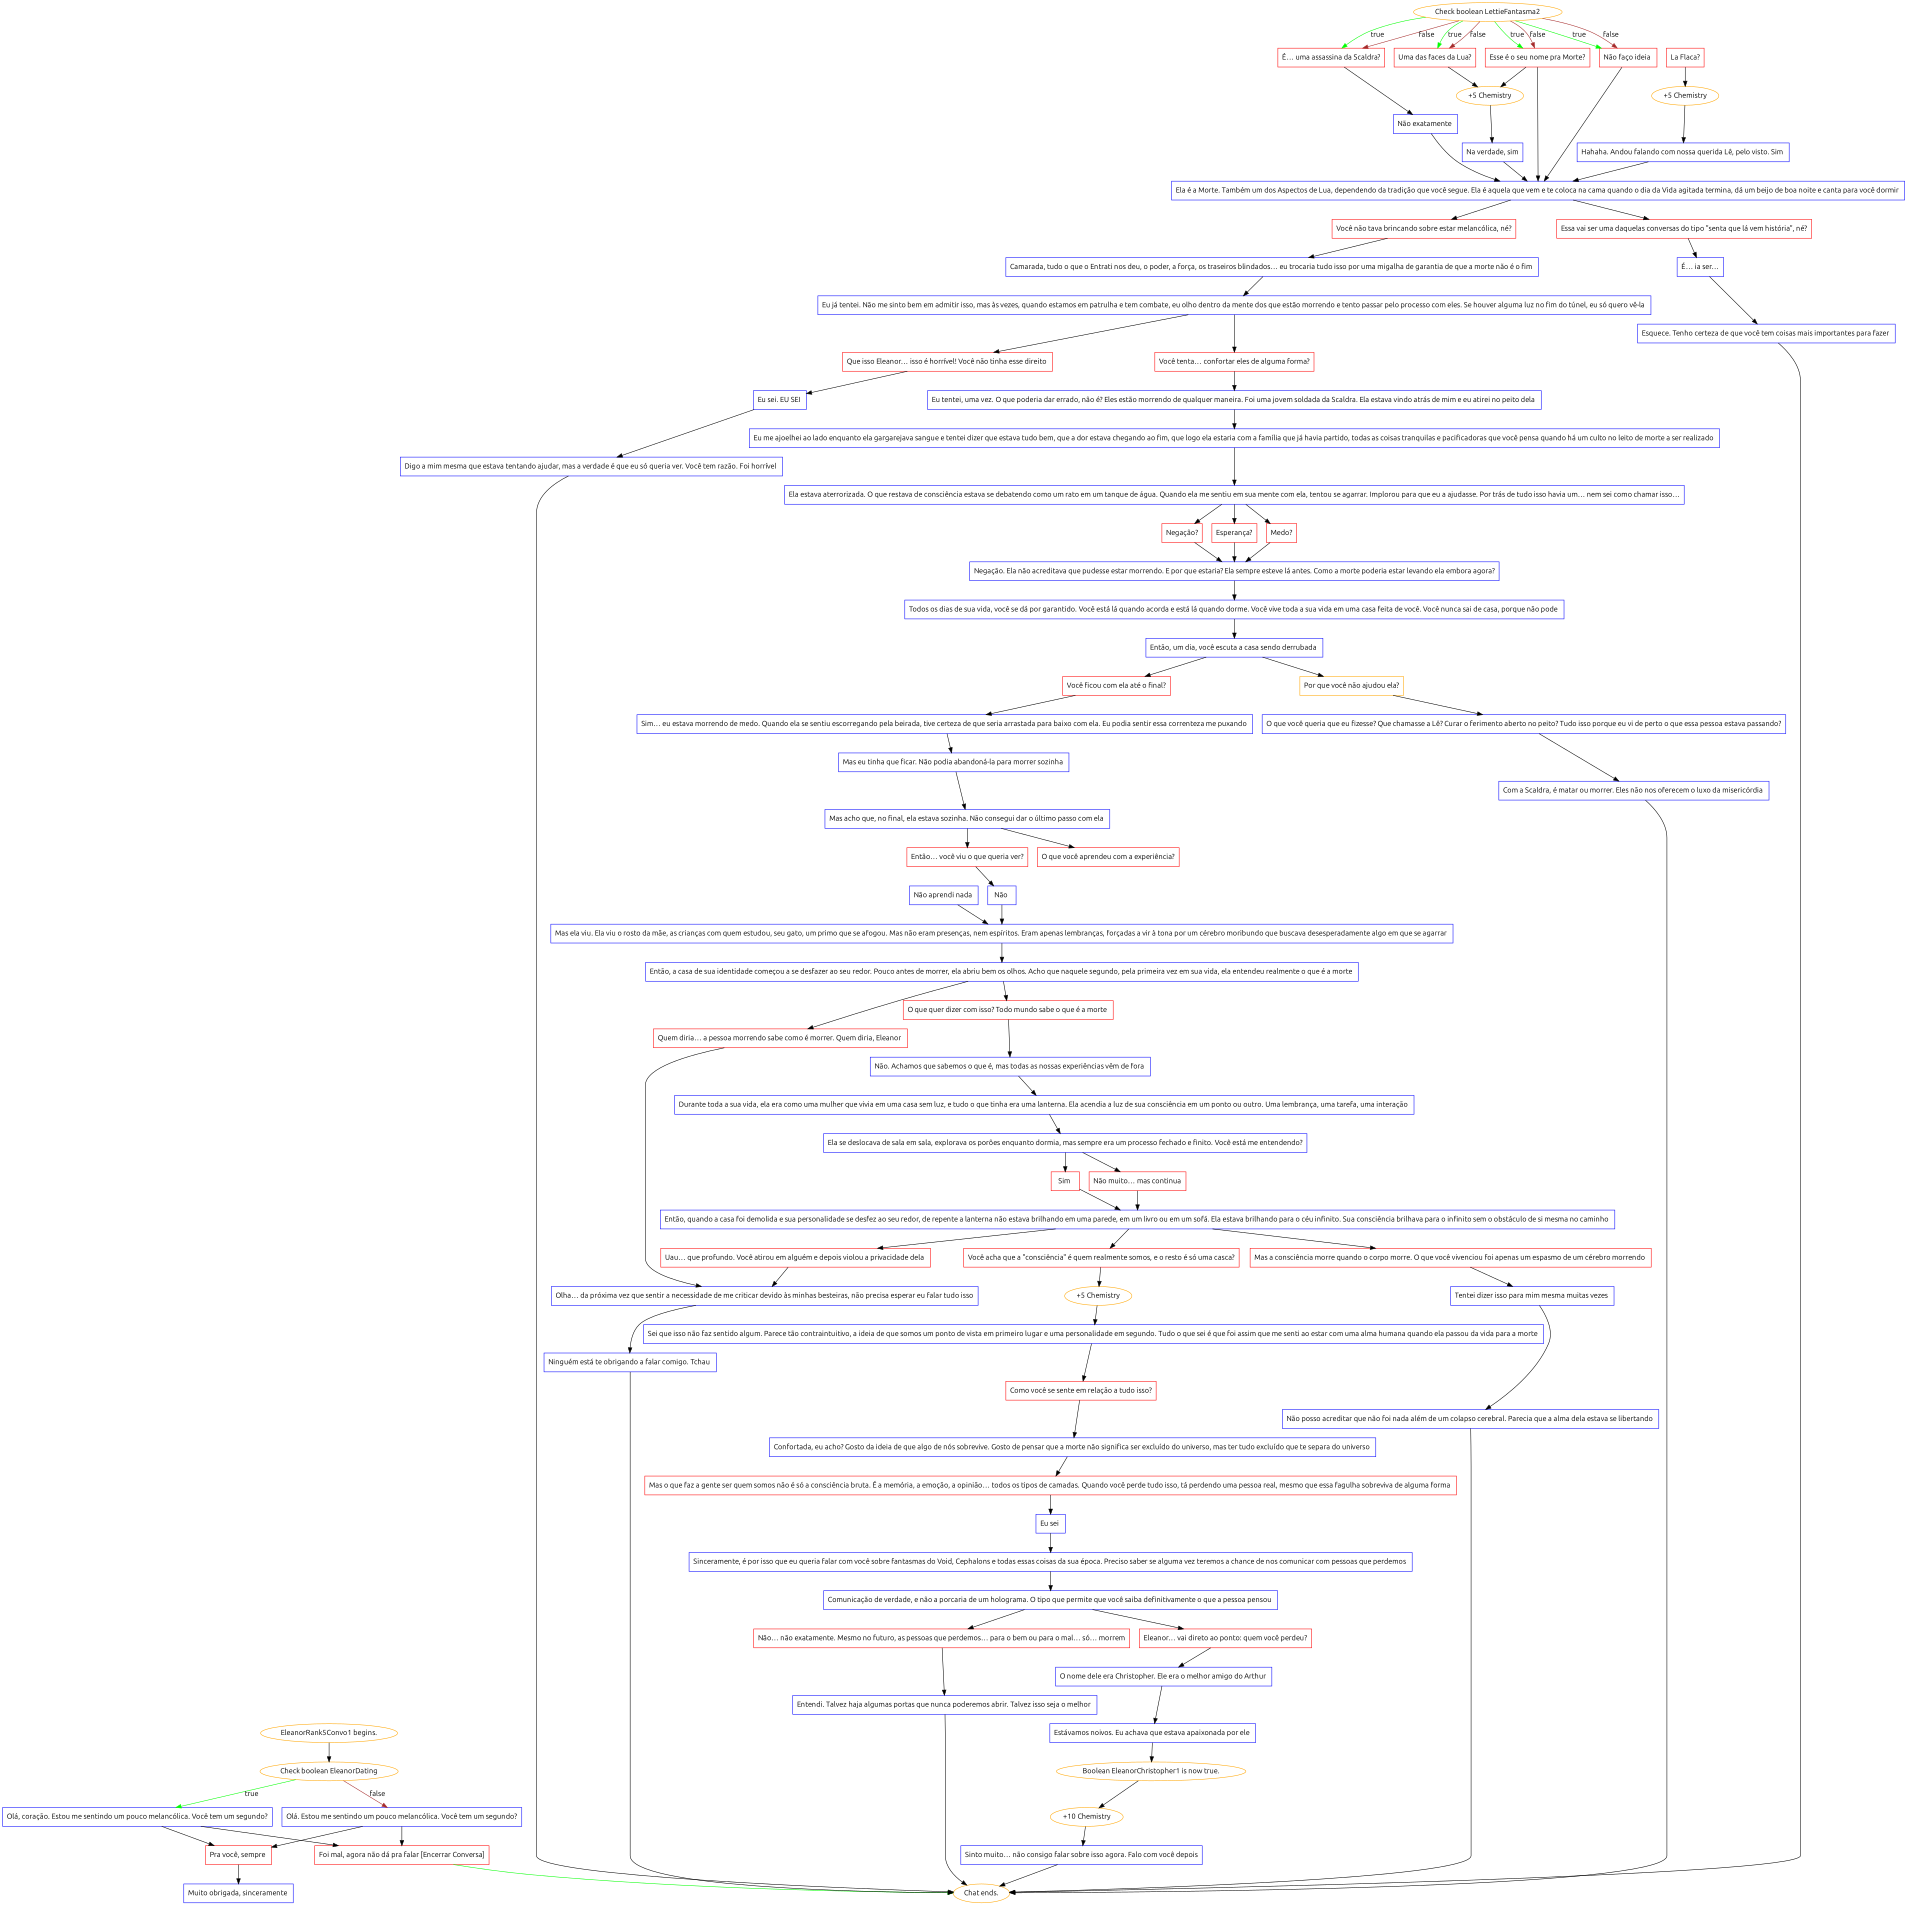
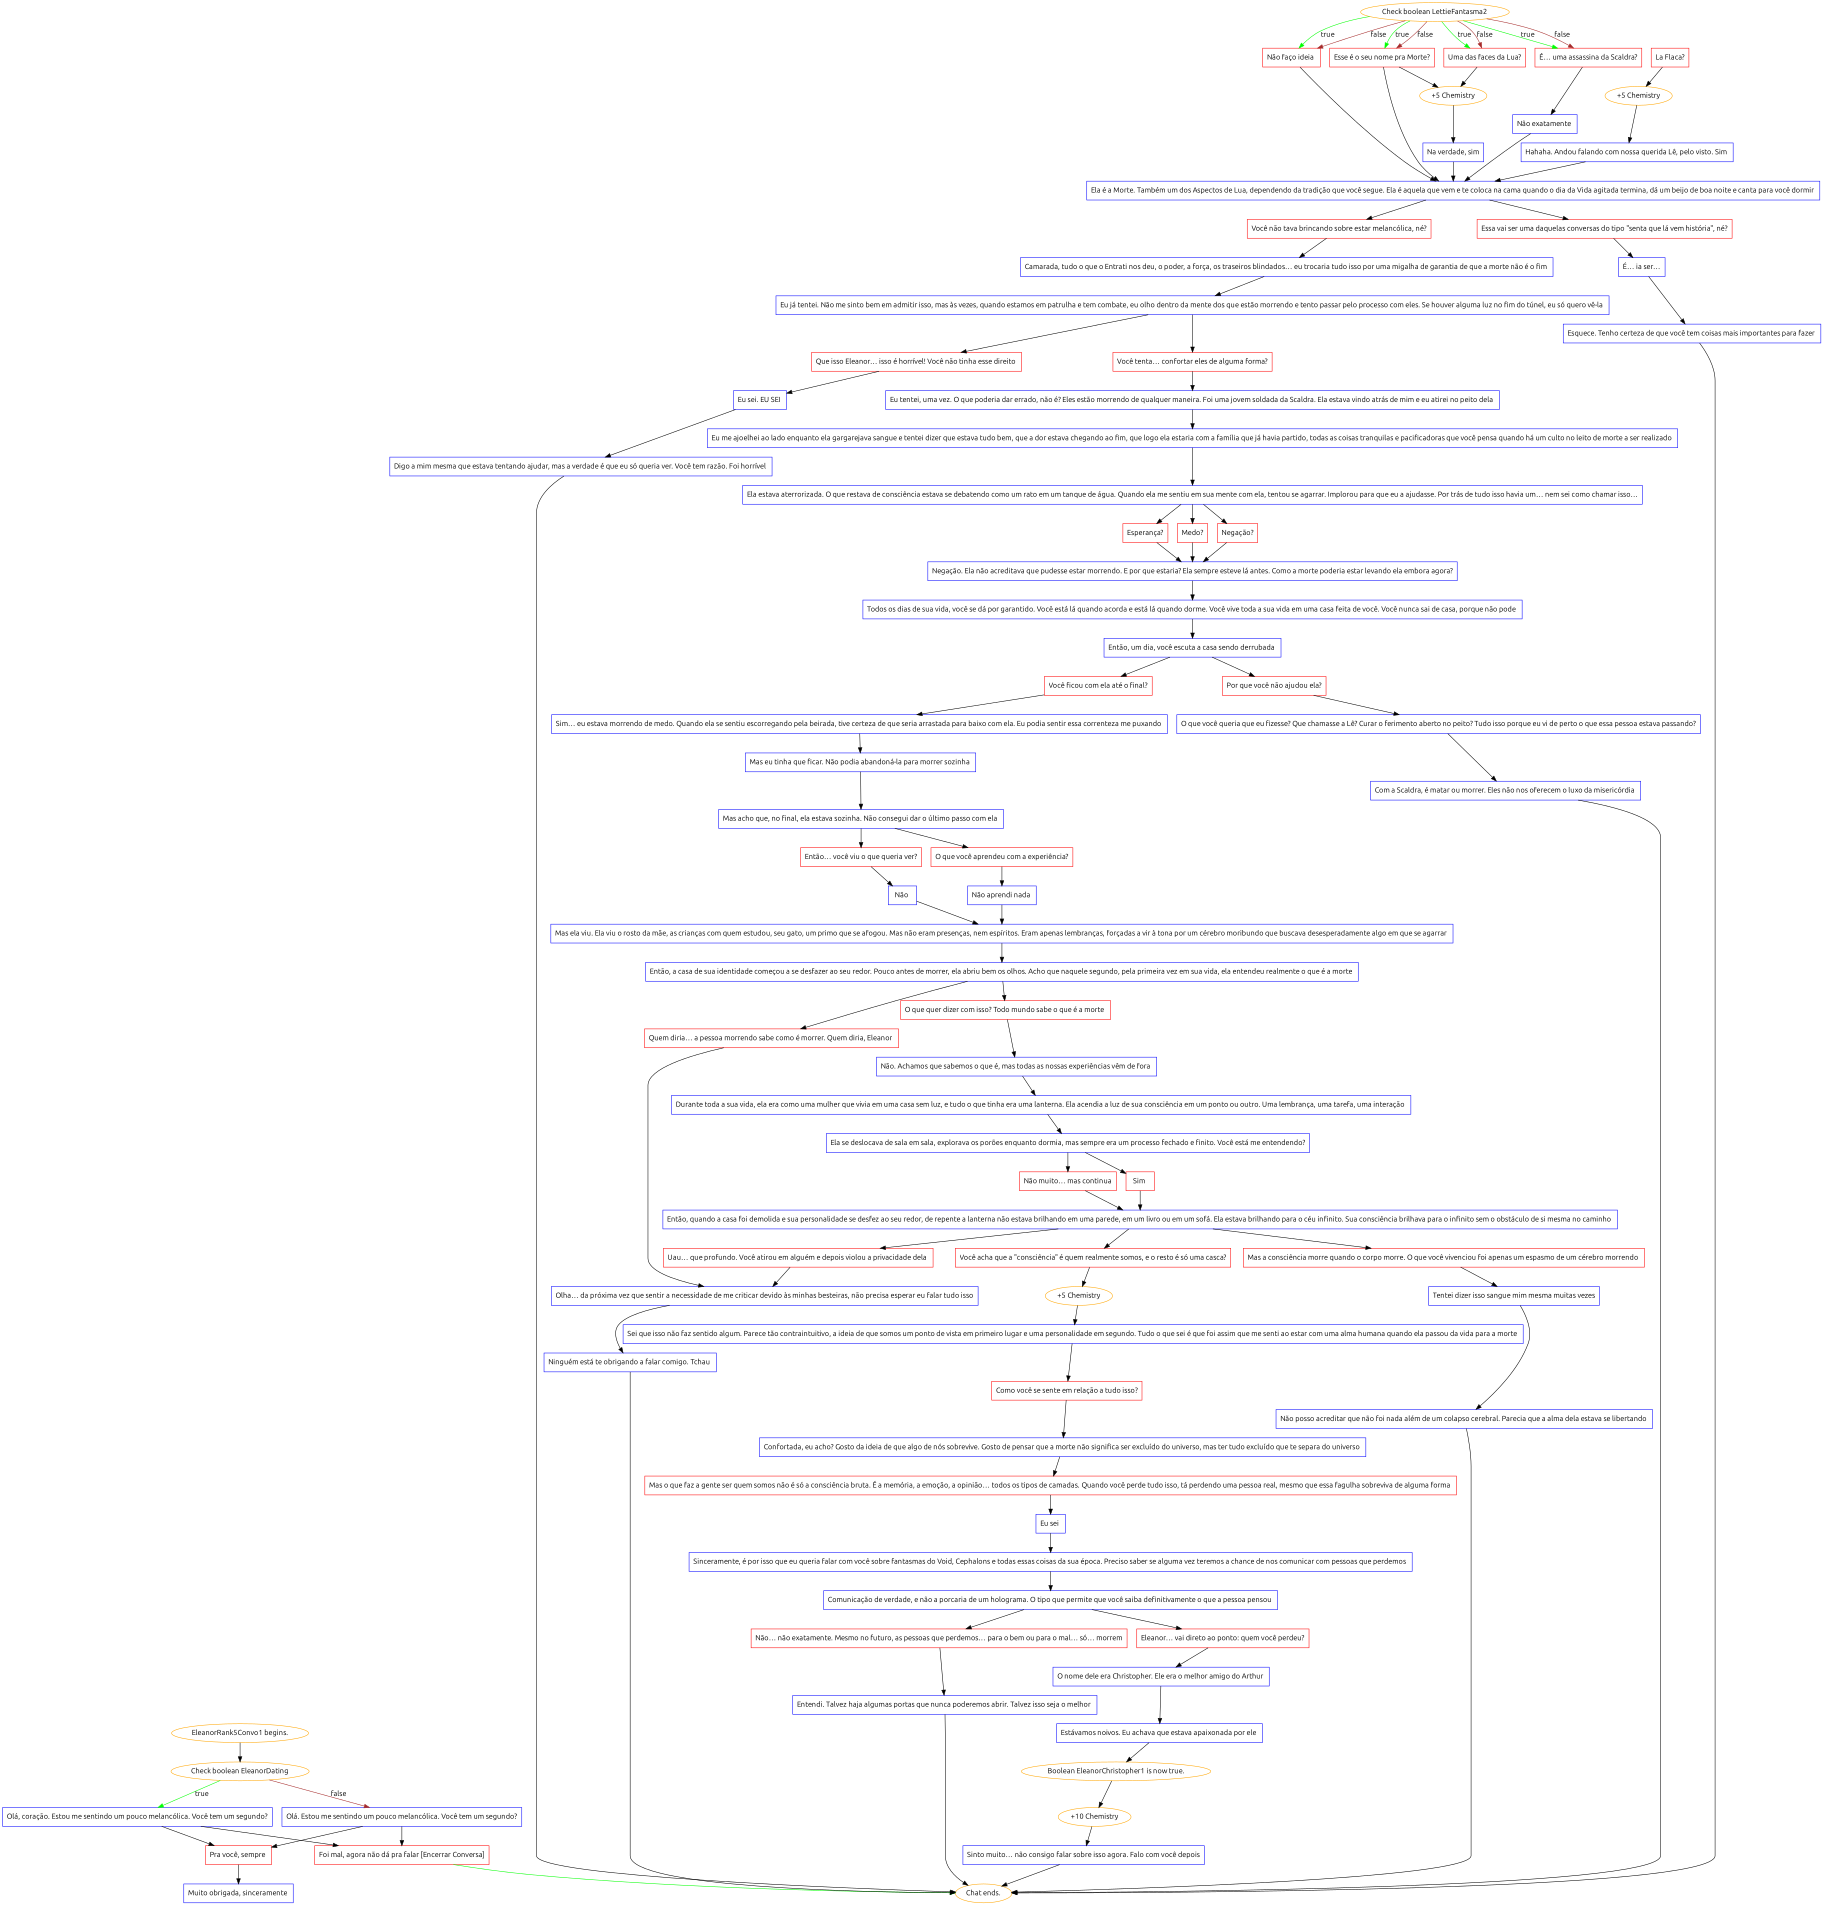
  digraph {
    fontname=Ubuntu
    node [color=blue fontname=Ubuntu shape=box]
    edge [fontname=Ubuntu]
    "EleanorRank5Convo1 begins." [color=orange shape=""]
    n2 [color=orange label="Check boolean EleanorDating" shape=""]
    n3 [label="Olá, coração. Estou me sentindo um pouco melancólica. Você tem um segundo?"]
    n4 [label="Olá. Estou me sentindo um pouco melancólica. Você tem um segundo?"]
    n5 [color=red label="Pra você, sempre "]
    n6 [color=red label="Foi mal, agora não dá pra falar [Encerrar Conversa]"]
    n7 [label="Muito obrigada, sinceramente "]
    "Chat ends." [color=orange shape=""]
    n9 [color=orange label="Check boolean LettieFantasma2" shape=""]
    n10 [color=red label="É… uma assassina da Scaldra?"]
    n11 [color=red label="Uma das faces da Lua?"]
    n12 [color=red label="Esse é o seu nome pra Morte?"]
    n13 [color=red label="Não faço ideia "]
    n14 [color=red label="La Flaca?"]
    n15 [color=orange label="+5 Chemistry" shape=""]
    n16 [label="Não exatamente "]
    n17 [color=orange label="+5 Chemistry" shape=""]
    n18 [label="Ela é a Morte. Também um dos Aspectos de Lua, dependendo da tradição que você segue. Ela é aquela que vem e te coloca na cama quando o dia da Vida agitada termina, dá um beijo de boa noite e canta para você dormir "]
    n19 [label="Hahaha. Andou falando com nossa querida Lê, pelo visto. Sim "]
    n20 [label="Na verdade, sim"]
    n21 [color=red label="Você não tava brincando sobre estar melancólica, né?"]
    n22 [color=red label="Essa vai ser uma daquelas conversas do tipo \"senta que lá vem história\", né?"]
    n23 [label="Camarada, tudo o que o Entrati nos deu, o poder, a força, os traseiros blindados… eu trocaria tudo isso por uma migalha de garantia de que a morte não é o fim "]
    n24 [label="É… ia ser…"]
    n25 [label="Eu já tentei. Não me sinto bem em admitir isso, mas às vezes, quando estamos em patrulha e tem combate, eu olho dentro da mente dos que estão morrendo e tento passar pelo processo com eles. Se houver alguma luz no fim do túnel, eu só quero vê-la "]
    n26 [label="Esquece. Tenho certeza de que você tem coisas mais importantes para fazer "]
    n27 [color=red label="Que isso Eleanor… isso é horrível! Você não tinha esse direito "]
    n28 [color=red label="Você tenta… confortar eles de alguma forma?"]
    n29 [label="Eu sei. EU SEI "]
    n30 [label="Eu tentei, uma vez. O que poderia dar errado, não é? Eles estão morrendo de qualquer maneira. Foi uma jovem soldada da Scaldra. Ela estava vindo atrás de mim e eu atirei no peito dela "]
    n31 [label="Digo a mim mesma que estava tentando ajudar, mas a verdade é que eu só queria ver. Você tem razão. Foi horrível "]
    n32 [label="Eu me ajoelhei ao lado enquanto ela gargarejava sangue e tentei dizer que estava tudo bem, que a dor estava chegando ao fim, que logo ela estaria com a família que já havia partido, todas as coisas tranquilas e pacificadoras que você pensa quando há um culto no leito de morte a ser realizado "]
    n33 [label="Ela estava aterrorizada. O que restava de consciência estava se debatendo como um rato em um tanque de água. Quando ela me sentiu em sua mente com ela, tentou se agarrar. Implorou para que eu a ajudasse. Por trás de tudo isso havia um… nem sei como chamar isso…"]
    n34 [color=red label="Esperança?"]
    n35 [color=red label="Medo?"]
    n36 [color=red label="Negação?"]
    n37 [label="Negação. Ela não acreditava que pudesse estar morrendo. E por que estaria? Ela sempre esteve lá antes. Como a morte poderia estar levando ela embora agora?"]
    n38 [label="Todos os dias de sua vida, você se dá por garantido. Você está lá quando acorda e está lá quando dorme. Você vive toda a sua vida em uma casa feita de você. Você nunca sai de casa, porque não pode "]
    n39 [label="Então, um dia, você escuta a casa sendo derrubada "]
-   n40 [color=orange label="Por que você não ajudou ela?"]
+   n40 [color=red label="Por que você não ajudou ela?"]
    n41 [color=red label="Você ficou com ela até o final?"]
    n42 [label="O que você queria que eu fizesse? Que chamasse a Lê? Curar o ferimento aberto no peito? Tudo isso porque eu vi de perto o que essa pessoa estava passando?"]
    n43 [label="Sim… eu estava morrendo de medo. Quando ela se sentiu escorregando pela beirada, tive certeza de que seria arrastada para baixo com ela. Eu podia sentir essa correnteza me puxando "]
    n44 [label="Com a Scaldra, é matar ou morrer. Eles não nos oferecem o luxo da misericórdia "]
    n45 [label="Mas eu tinha que ficar. Não podia abandoná-la para morrer sozinha "]
    n46 [label="Mas acho que, no final, ela estava sozinha. Não consegui dar o último passo com ela "]
    n47 [color=red label="O que você aprendeu com a experiência?"]
    n48 [color=red label="Então… você viu o que queria ver?"]
    n49 [label="Não aprendi nada "]
    n50 [label="Não "]
    n51 [label="Mas ela viu. Ela viu o rosto da mãe, as crianças com quem estudou, seu gato, um primo que se afogou. Mas não eram presenças, nem espíritos. Eram apenas lembranças, forçadas a vir à tona por um cérebro moribundo que buscava desesperadamente algo em que se agarrar "]
    n52 [label="Então, a casa de sua identidade começou a se desfazer ao seu redor. Pouco antes de morrer, ela abriu bem os olhos. Acho que naquele segundo, pela primeira vez em sua vida, ela entendeu realmente o que é a morte "]
    n53 [color=red label="Quem diria… a pessoa morrendo sabe como é morrer. Quem diria, Eleanor "]
    n54 [color=red label="O que quer dizer com isso? Todo mundo sabe o que é a morte "]
    n55 [label="Olha… da próxima vez que sentir a necessidade de me criticar devido às minhas besteiras, não precisa esperar eu falar tudo isso"]
    n56 [label="Não. Achamos que sabemos o que é, mas todas as nossas experiências vêm de fora "]
    n57 [label="Ninguém está te obrigando a falar comigo. Tchau "]
    n58 [label="Durante toda a sua vida, ela era como uma mulher que vivia em uma casa sem luz, e tudo o que tinha era uma lanterna. Ela acendia a luz de sua consciência em um ponto ou outro. Uma lembrança, uma tarefa, uma interação "]
    n59 [label="Ela se deslocava de sala em sala, explorava os porões enquanto dormia, mas sempre era um processo fechado e finito. Você está me entendendo?"]
    n60 [color=red label="Não muito… mas continua"]
    n61 [color=red label="Sim "]
    n62 [label="Então, quando a casa foi demolida e sua personalidade se desfez ao seu redor, de repente a lanterna não estava brilhando em uma parede, em um livro ou em um sofá. Ela estava brilhando para o céu infinito. Sua consciência brilhava para o infinito sem o obstáculo de si mesma no caminho "]
    n63 [color=red label="Mas a consciência morre quando o corpo morre. O que você vivenciou foi apenas um espasmo de um cérebro morrendo "]
    n64 [color=red label="Você acha que a \"consciência\" é quem realmente somos, e o resto é só uma casca?"]
    n65 [color=red label="Uau… que profundo. Você atirou em alguém e depois violou a privacidade dela "]
-   n66 [label="Tentei dizer isso para mim mesma muitas vezes "]
+   n66 [label="Tentei dizer isso sangue mim mesma muitas vezes"]
    n67 [color=orange label="+5 Chemistry" shape=""]
    n68 [label="Não posso acreditar que não foi nada além de um colapso cerebral. Parecia que a alma dela estava se libertando "]
    n69 [label="Sei que isso não faz sentido algum. Parece tão contraintuitivo, a ideia de que somos um ponto de vista em primeiro lugar e uma personalidade em segundo. Tudo o que sei é que foi assim que me senti ao estar com uma alma humana quando ela passou da vida para a morte "]
    n70 [color=red label="Como você se sente em relação a tudo isso?"]
    n71 [label="Confortada, eu acho? Gosto da ideia de que algo de nós sobrevive. Gosto de pensar que a morte não significa ser excluído do universo, mas ter tudo excluído que te separa do universo "]
    n72 [color=red label="Mas o que faz a gente ser quem somos não é só a consciência bruta. É a memória, a emoção, a opinião… todos os tipos de camadas. Quando você perde tudo isso, tá perdendo uma pessoa real, mesmo que essa fagulha sobreviva de alguma forma "]
    n73 [label="Eu sei "]
    n74 [label="Sinceramente, é por isso que eu queria falar com você sobre fantasmas do Void, Cephalons e todas essas coisas da sua época. Preciso saber se alguma vez teremos a chance de nos comunicar com pessoas que perdemos "]
    n75 [label="Comunicação de verdade, e não a porcaria de um holograma. O tipo que permite que você saiba definitivamente o que a pessoa pensou "]
    n76 [color=red label="Não… não exatamente. Mesmo no futuro, as pessoas que perdemos… para o bem ou para o mal… só… morrem"]
    n77 [color=red label="Eleanor… vai direto ao ponto: quem você perdeu?"]
    n78 [label="Entendi. Talvez haja algumas portas que nunca poderemos abrir. Talvez isso seja o melhor "]
    n79 [label="O nome dele era Christopher. Ele era o melhor amigo do Arthur "]
    n80 [label="Estávamos noivos. Eu achava que estava apaixonada por ele "]
    n81 [color=orange label="Boolean EleanorChristopher1 is now true." shape=""]
    n82 [color=orange label="+10 Chemistry" shape=""]
    n83 [label="Sinto muito… não consigo falar sobre isso agora. Falo com você depois"]
    "EleanorRank5Convo1 begins." -> n2
    n2 -> n3 [color=green label=true]
    n2 -> n4 [color=brown label=false]
    n3 -> n5
    n3 -> n6
    n4 -> n5
    n4 -> n6
    n5 -> n7
    n6 -> "Chat ends." [color=green]
    n9 -> n10 [color=green label=true]
    n9 -> n10 [color=brown label=false]
    n9 -> n11 [color=green label=true]
    n9 -> n11 [color=brown label=false]
    n9 -> n12 [color=green label=true]
    n9 -> n12 [color=brown label=false]
    n9 -> n13 [color=green label=true]
    n9 -> n13 [color=brown label=false]
    n10 -> n16
    n11 -> n17
    n12 -> n17
    n12 -> n18
    n13 -> n18
    n14 -> n15
    n15 -> n19
    n16 -> n18
    n17 -> n20
    n18 -> n21
    n18 -> n22
    n19 -> n18
    n20 -> n18
    n21 -> n23
    n22 -> n24
    n23 -> n25
    n24 -> n26
    n25 -> n27
    n25 -> n28
    n26 -> "Chat ends."
    n27 -> n29
    n28 -> n30
    n29 -> n31
    n30 -> n32
    n31 -> "Chat ends."
    n32 -> n33
    n33 -> n34
    n33 -> n35
    n33 -> n36
    n34 -> n37
    n35 -> n37
    n36 -> n37
    n37 -> n38
    n38 -> n39
    n39 -> n40
    n39 -> n41
    n40 -> n42
    n41 -> n43
    n42 -> n44
    n43 -> n45
    n44 -> "Chat ends."
    n45 -> n46
    n46 -> n47
    n46 -> n48
+   n47 -> n49
    n48 -> n50
    n49 -> n51
    n50 -> n51
    n51 -> n52
    n52 -> n53
    n52 -> n54
    n53 -> n55
    n54 -> n56
    n55 -> n57
    n56 -> n58
    n57 -> "Chat ends."
    n58 -> n59
    n59 -> n60
    n59 -> n61
    n60 -> n62
    n61 -> n62
    n62 -> n63
    n62 -> n64
    n62 -> n65
    n63 -> n66
    n64 -> n67
    n65 -> n55
    n66 -> n68
    n67 -> n69
    n68 -> "Chat ends."
    n69 -> n70
    n70 -> n71
    n71 -> n72
    n72 -> n73
    n73 -> n74
    n74 -> n75
    n75 -> n76
    n75 -> n77
    n76 -> n78
    n77 -> n79
    n78 -> "Chat ends."
    n79 -> n80
    n80 -> n81
    n81 -> n82
    n82 -> n83
    n83 -> "Chat ends."
  }
